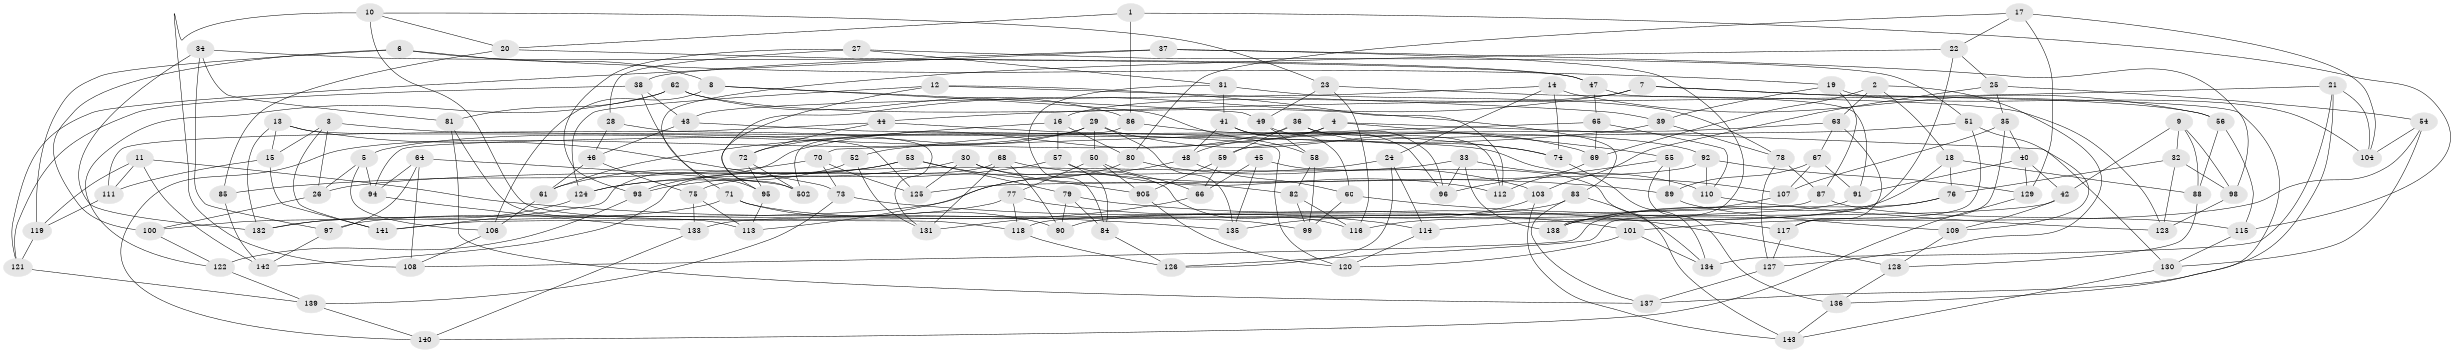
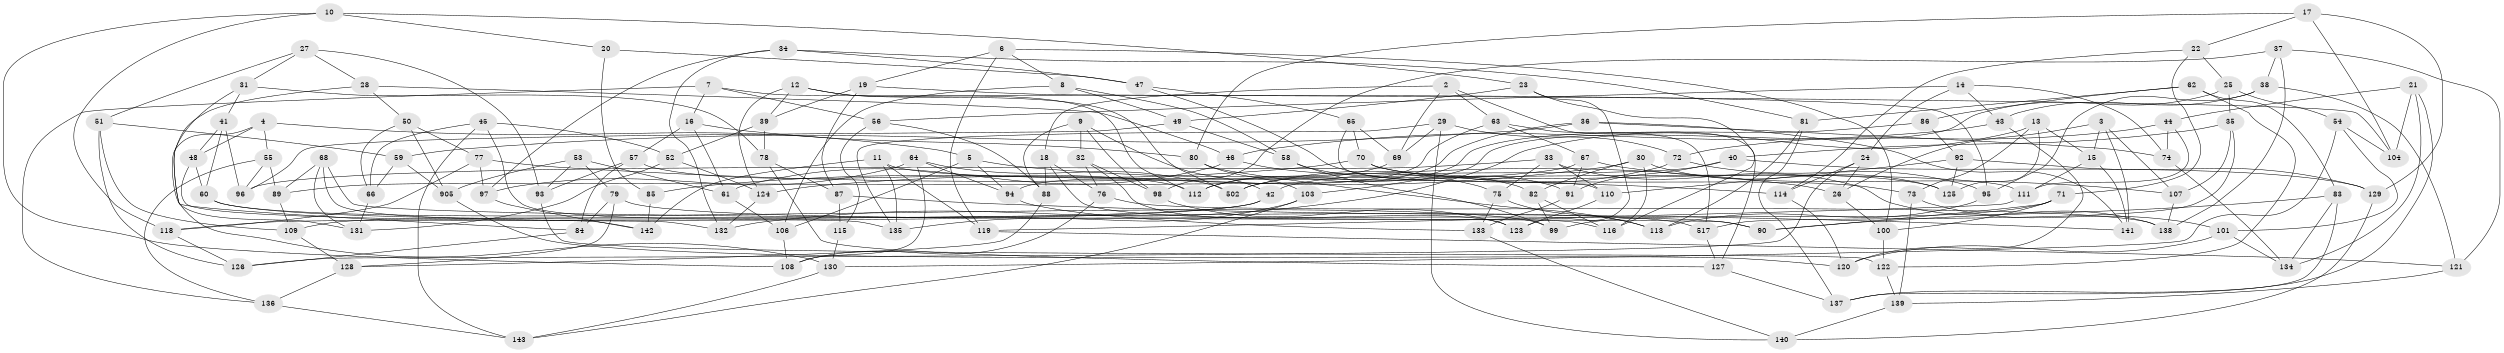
  graph {
    node [color=gray90 style=filled]
-   1
    20
    86
    115
    85
    47
    142
    n8 [label=502]
    92
    130
    2
    18
    63
    69
    127
    88
    76
    116
    94
-   117
+   117 [label=517]
    67
    112
    137
    3
    15
    26
    107
    141
    111
    100
    138
    4
    5
    48
    55
    106
    132
    60
    136
    96
    89
    143
    133
    108
    6
    8
    19
    119
    49
    58
    39
    104
    87
    122
    121
    7
    16
    56
    95
    57
    61
    80
    113
    82
    99
    9
    32
    42
    98
    123
    118
    109
    128
    10
    23
    126
    11
    135
    12
    124
    78
    52
    13
    73
    125
    101
    139
    14
    24
    43
    74
    114
    46
    120
    134
    93
    84
    103
    17
    22
    129
    25
    71
    140
    91
    65
    21
    44
    72
    35
    54
    90
    40
    27
    28
    31
    51
    50
    131
    41
    59
    75
    66
    77
    n125 [label=905]
    29
    30
    33
    110
    34
    81
    97
    36
    37
    38
    45
    70
    53
    79
    62
    83
    64
    68
-   1 -- 20
-   1 -- 86
-   1 -- 115
    20 -- 85
    20 -- 47
    86 -- n8
    86 -- 92
    115 -- 130
    85 -- 142
    47 -- 91
    47 -- 65
    92 -- 125
    92 -- 129
    92 -- 110
    130 -- 143
    2 -- 18
    2 -- 63
    2 -- 69
    2 -- 127
    18 -- 88
    18 -- 76
    18 -- 116
    63 -- 94
    63 -- 117
    63 -- 67
    69 -- 112
    127 -- 137
    88 -- 128
    76 -- 138
    76 -- 108
    94 -- 133
    117 -- 127
    67 -- 107
    67 -- 89
    67 -- 91
    3 -- 15
    3 -- 26
    3 -- 107
    3 -- 141
    15 -- 141
    15 -- 111
    26 -- 100
    107 -- 138
    111 -- 119
    100 -- 122
    4 -- 130
    4 -- 5
    4 -- 48
    4 -- 55
    5 -- 94
    5 -- 26
    5 -- 106
    48 -- 132
    48 -- 60
    55 -- 136
    55 -- 96
    55 -- 89
    106 -- 108
    60 -- 117
    60 -- 99
    136 -- 143
    89 -- 109
    133 -- 140
    6 -- 100
    6 -- 8
    6 -- 19
    6 -- 119
    8 -- 106
    8 -- 49
    8 -- 58
    19 -- 39
    19 -- 104
    19 -- 87
    119 -- 121
    49 -- 96
    49 -- 58
    58 -- 82
    58 -- 99
    39 -- 78
    39 -- 52
    87 -- 115
    87 -- 141
    122 -- 139
    121 -- 139
    7 -- 136
    7 -- 16
    7 -- 56
    7 -- 95
    16 -- 57
    16 -- 61
    16 -- 80
    56 -- 115
    56 -- 88
    95 -- 113
    57 -- 112
    57 -- 93
    57 -- 84
    61 -- 106
    80 -- 113
    80 -- 103
    82 -- 116
    82 -- 99
    9 -- 88
    9 -- 32
    9 -- 42
    9 -- 98
    32 -- 76
    32 -- 98
    32 -- 123
    42 -- 118
    42 -- 109
    98 -- 123
    118 -- 126
    109 -- 128
    128 -- 136
    10 -- 20
    10 -- 108
    10 -- 118
    10 -- 23
    23 -- 116
    23 -- 49
    23 -- 123
    11 -- 142
    11 -- 111
    11 -- 119
    11 -- 135
    12 -- n8
    12 -- 112
    12 -- 39
    12 -- 124
    124 -- 132
    78 -- 127
    78 -- 87
    52 -- 124
    52 -- 131
    13 -- 15
    13 -- 132
    13 -- 73
    13 -- 125
    73 -- 101
    73 -- 139
    101 -- 120
    101 -- 134
    139 -- 140
    14 -- 56
    14 -- 24
    14 -- 43
    14 -- 74
    24 -- 26
    24 -- 126
    24 -- 114
    43 -- 46
    43 -- 120
    74 -- 134
    114 -- 120
    46 -- 61
    46 -- 75
    93 -- 122
    84 -- 126
    103 -- 143
    103 -- 135
    17 -- 104
    17 -- 80
    17 -- 22
    17 -- 129
    22 -- 114
    22 -- 25
    22 -- 71
    129 -- 140
    25 -- 103
    25 -- 35
    25 -- 54
    71 -- 100
    71 -- 99
    71 -- 90
    91 -- 133
    65 -- 69
    65 -- 110
    65 -- 70
    21 -- 137
    21 -- 104
    21 -- 134
    21 -- 44
    44 -- 111
    44 -- 74
    44 -- 72
    72 -- n8
    72 -- 95
    35 -- 117
    35 -- 107
    35 -- 40
    54 -- 130
    54 -- 104
    54 -- 101
    40 -- 42
    40 -- 129
    40 -- 91
    27 -- 93
    27 -- 28
    27 -- 31
    27 -- 51
    28 -- 46
-   29 -- 50
+   28 -- 50
    28 -- 131
    31 -- 78
    31 -- 84
    31 -- 41
    51 -- 109
    51 -- 126
    51 -- 59
    50 -- 66
    50 -- 77
    50 -- n125
    41 -- 48
    41 -- 60
    41 -- 96
    59 -- 66
    59 -- n125
    75 -- 133
    75 -- 113
    66 -- 131
    77 -- 118
    77 -- 114
    77 -- 97
    n125 -- 120
    29 -- 69
    29 -- 135
    29 -- 140
    29 -- 72
    30 -- 116
    30 -- 82
    30 -- 124
    30 -- 125
    33 -- 138
    33 -- 96
    33 -- 75
    33 -- 110
    110 -- 123
    34 -- 47
    34 -- 132
    34 -- 81
    34 -- 97
    81 -- 137
    81 -- 113
    97 -- 142
    36 -- 112
    36 -- 141
    36 -- 74
    36 -- 59
    37 -- 138
    37 -- 121
    37 -- 98
    37 -- 38
    38 -- 121
    38 -- 95
    38 -- 43
    45 -- 143
    45 -- 135
+   45 -- 52
    45 -- 66
    70 -- 85
    70 -- 73
    70 -- 125
    53 -- 61
    53 -- 93
    53 -- n125
    53 -- 79
    79 -- 128
    79 -- 84
    79 -- 90
    62 -- 86
    62 -- 122
    62 -- 81
    62 -- 83
    83 -- 137
    83 -- 134
    83 -- 90
    64 -- n8
    64 -- 94
    64 -- 108
    64 -- 97
    68 -- 142
    68 -- 89
    68 -- 90
    68 -- 131
  }
